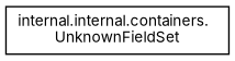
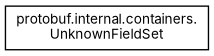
  digraph {
    rankdir=LR
    fontname=Inter
-   n1 [color=black fillcolor=white fontname=Inter fontsize=10 height=0.2 label="internal.internal.containers.\lUnknownFieldSet" shape=record style=filled width=0.4]
+   n1 [color=black fillcolor=white fontname=Inter fontsize=10 height=0.2 label="protobuf.internal.containers.\lUnknownFieldSet" shape=record style=filled width=0.4]
  }
